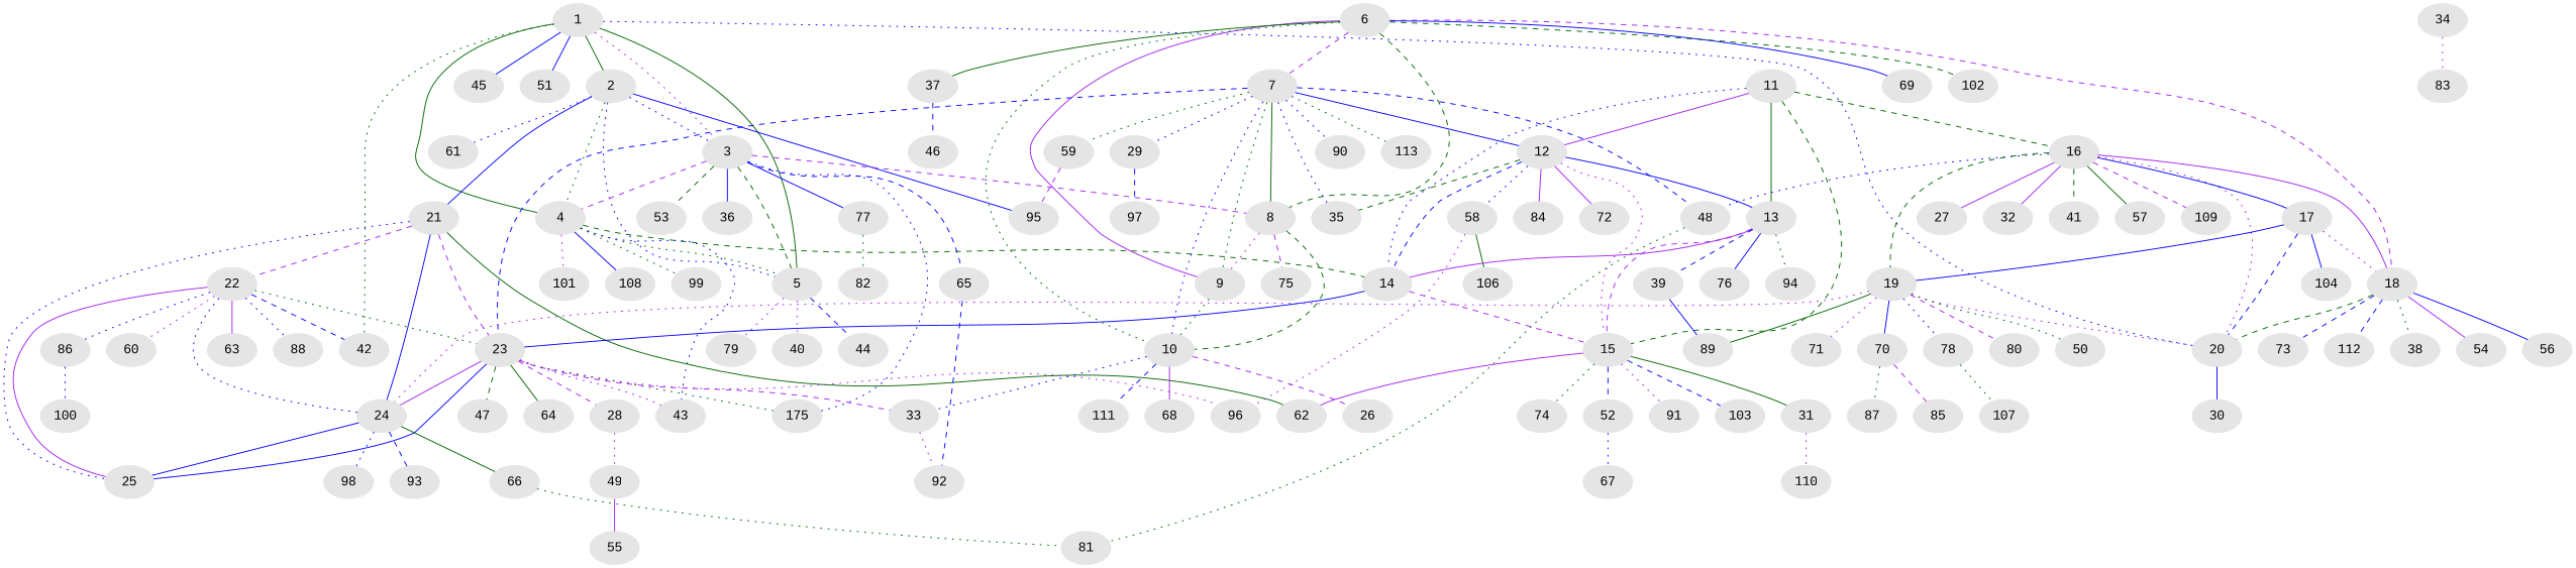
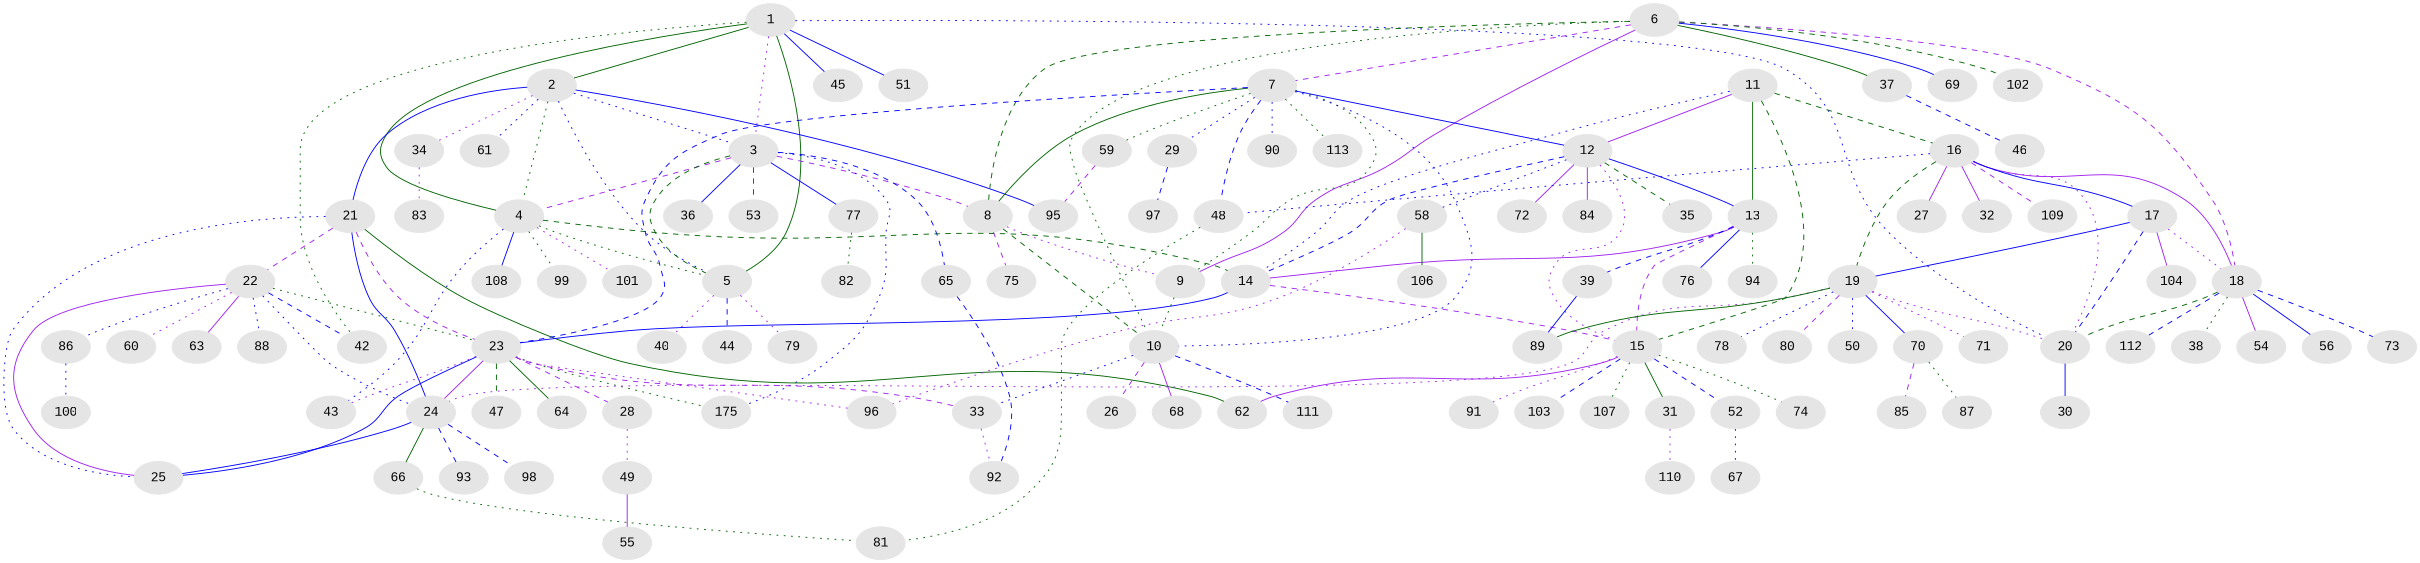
  graph {
    fontname="Liberation Mono"
    node [color=gray90 fontname="Liberation Mono" style=filled]
    edge [color=blue fontname="Liberation Mono" style=dotted]
    1
    2
    3
    4
    5
    20
    42
    45
    51
    21
    34
    61
    95
    8
    36
    53
    65
    77
    n19 [label=175]
    14
    43
    99
    101
    108
    40
    44
    79
    30
    23
    62
    24
    22
    25
    83
    9
    10
    75
    92
    82
    15
    6
    7
    18
    37
    69
    102
    12
    29
    35
    48
    59
    90
    113
    26
    33
    68
    111
    38
    54
    56
    73
    112
    46
    13
    58
    72
    84
    28
    47
    64
    96
    97
    81
    11
    16
    39
    76
    94
    31
    52
    74
    91
    103
    107
    17
    19
    27
    32
-   41
-   57
    109
    106
    89
    110
    67
    104
    50
    70
    71
    78
    80
    66
    93
    98
    85
    87
    60
    63
    86
    88
    100
    49
    55
    1 -- 2 [color=darkgreen style=solid]
    1 -- 3 [color=purple]
    1 -- 4 [color=darkgreen style=solid]
    1 -- 5 [color=darkgreen style=solid]
    1 -- 20
    1 -- 42 [color=darkgreen]
    1 -- 45 [style=solid]
    1 -- 51 [style=solid]
    2 -- 3
    2 -- 4 [color=darkgreen]
    2 -- 5
    2 -- 21 [style=solid]
+   2 -- 34 [color=purple]
    2 -- 61
    2 -- 95 [style=solid]
    3 -- 4 [color=purple style=dashed]
    3 -- 5 [color=darkgreen style=dashed]
    3 -- 8 [color=purple style=dashed]
    3 -- 36 [style=solid]
    3 -- 53 [color=darkgreen style=dashed]
    3 -- 65 [style=dashed]
    3 -- 77 [style=solid]
    3 -- n19
    4 -- 5 [color=darkgreen]
    4 -- 14 [color=darkgreen style=dashed]
    4 -- 43
    4 -- 99 [color=darkgreen]
    4 -- 101 [color=purple]
    4 -- 108 [style=solid]
    5 -- 40 [color=purple]
    5 -- 44 [style=dashed]
    5 -- 79 [color=purple]
    20 -- 30 [style=solid]
    21 -- 23 [color=purple style=dashed]
    21 -- 62 [color=darkgreen style=solid]
    21 -- 24 [style=solid]
    21 -- 22 [color=purple style=dashed]
    21 -- 25
    34 -- 83 [color=purple]
    8 -- 9 [color=purple]
    8 -- 10 [color=darkgreen style=dashed]
    8 -- 75 [color=purple style=dashed]
    65 -- 92 [style=dashed]
    77 -- 82 [color=darkgreen]
    14 -- 23 [style=solid]
    14 -- 15 [color=purple style=dashed]
    23 -- n19 [color=darkgreen]
    23 -- 43 [color=purple]
    23 -- 24 [color=purple style=solid]
    23 -- 25 [style=solid]
    23 -- 33 [color=purple style=dashed]
    23 -- 28 [color=purple style=dashed]
    23 -- 47 [color=darkgreen style=dashed]
    23 -- 64 [color=darkgreen style=solid]
    23 -- 96 [color=purple]
    24 -- 25 [style=solid]
    24 -- 66 [color=darkgreen style=solid]
    24 -- 93 [style=dashed]
-   24 -- 98
+   24 -- 98 [style=dashed]
    22 -- 42 [style=dashed]
    22 -- 23 [color=darkgreen]
    22 -- 24
    22 -- 25 [color=purple style=solid]
    22 -- 60 [color=purple]
    22 -- 63 [color=purple style=solid]
    22 -- 86
    22 -- 88
    9 -- 10 [color=darkgreen]
    10 -- 26 [color=purple style=dashed]
    10 -- 33
    10 -- 68 [color=purple style=solid]
    10 -- 111 [style=dashed]
    15 -- 62 [color=purple style=solid]
    15 -- 31 [color=darkgreen style=solid]
    15 -- 52 [style=dashed]
    15 -- 74 [color=darkgreen]
    15 -- 91 [color=purple]
    15 -- 103 [style=dashed]
-   78 -- 107 [color=darkgreen]
+   15 -- 107 [color=darkgreen]
    6 -- 8 [color=darkgreen style=dashed]
    6 -- 9 [color=purple style=solid]
    6 -- 10 [color=darkgreen]
    6 -- 7 [color=purple style=dashed]
    6 -- 18 [color=purple style=dashed]
    6 -- 37 [color=darkgreen style=solid]
    6 -- 69 [style=solid]
    6 -- 102 [color=darkgreen style=dashed]
    7 -- 8 [color=darkgreen style=solid]
    7 -- 23 [style=dashed]
    7 -- 9 [color=darkgreen]
    7 -- 10
    7 -- 12 [style=solid]
    7 -- 29
-   7 -- 35
    7 -- 48 [style=dashed]
    7 -- 59 [color=darkgreen]
    7 -- 90
    7 -- 113 [color=darkgreen]
    18 -- 20 [color=darkgreen style=dashed]
    18 -- 38 [color=darkgreen]
    18 -- 54 [color=purple style=solid]
    18 -- 56 [style=solid]
    18 -- 73 [style=dashed]
    18 -- 112 [style=dashed]
    37 -- 46 [style=dashed]
    12 -- 14 [style=dashed]
    12 -- 15 [color=purple]
    12 -- 35 [color=darkgreen style=dashed]
    12 -- 13 [style=solid]
    12 -- 58
    12 -- 72 [color=purple style=solid]
    12 -- 84 [color=purple style=solid]
    29 -- 97 [style=dashed]
    48 -- 81 [color=darkgreen]
    59 -- 95 [color=purple style=dashed]
    33 -- 92 [color=purple]
    13 -- 14 [color=purple style=solid]
    13 -- 15 [color=purple style=dashed]
    13 -- 39 [style=dashed]
    13 -- 76 [style=solid]
    13 -- 94 [color=darkgreen]
    58 -- 96 [color=purple]
    58 -- 106 [color=darkgreen style=solid]
    28 -- 49 [color=purple]
    11 -- 14
    11 -- 15 [color=darkgreen style=dashed]
    11 -- 12 [color=purple style=solid]
    11 -- 13 [color=darkgreen style=solid]
    11 -- 16 [color=darkgreen style=dashed]
    16 -- 20 [color=purple]
    16 -- 18 [color=purple style=solid]
    16 -- 48
    16 -- 17 [style=solid]
    16 -- 19 [color=darkgreen style=dashed]
    16 -- 27 [color=purple style=solid]
    16 -- 32 [color=purple style=solid]
-   16 -- 41 [color=darkgreen style=dashed]
-   16 -- 57 [color=darkgreen style=solid]
    16 -- 109 [color=purple style=dashed]
    39 -- 89 [style=solid]
    31 -- 110 [color=purple]
    52 -- 67
    17 -- 20 [style=dashed]
    17 -- 18 [color=purple]
    17 -- 19 [style=solid]
-   17 -- 104 [style=solid]
+   17 -- 104 [color=purple style=solid]
    19 -- 20 [color=purple]
    19 -- 24 [color=purple]
    19 -- 89 [color=darkgreen style=solid]
-   19 -- 50 [color=darkgreen]
+   19 -- 50
    19 -- 70 [style=solid]
    19 -- 71 [color=purple]
    19 -- 78
    19 -- 80 [color=purple style=dashed]
    70 -- 85 [color=purple style=dashed]
    70 -- 87 [color=darkgreen]
    66 -- 81 [color=darkgreen]
    86 -- 100
    49 -- 55 [color=purple style=solid]
  }
